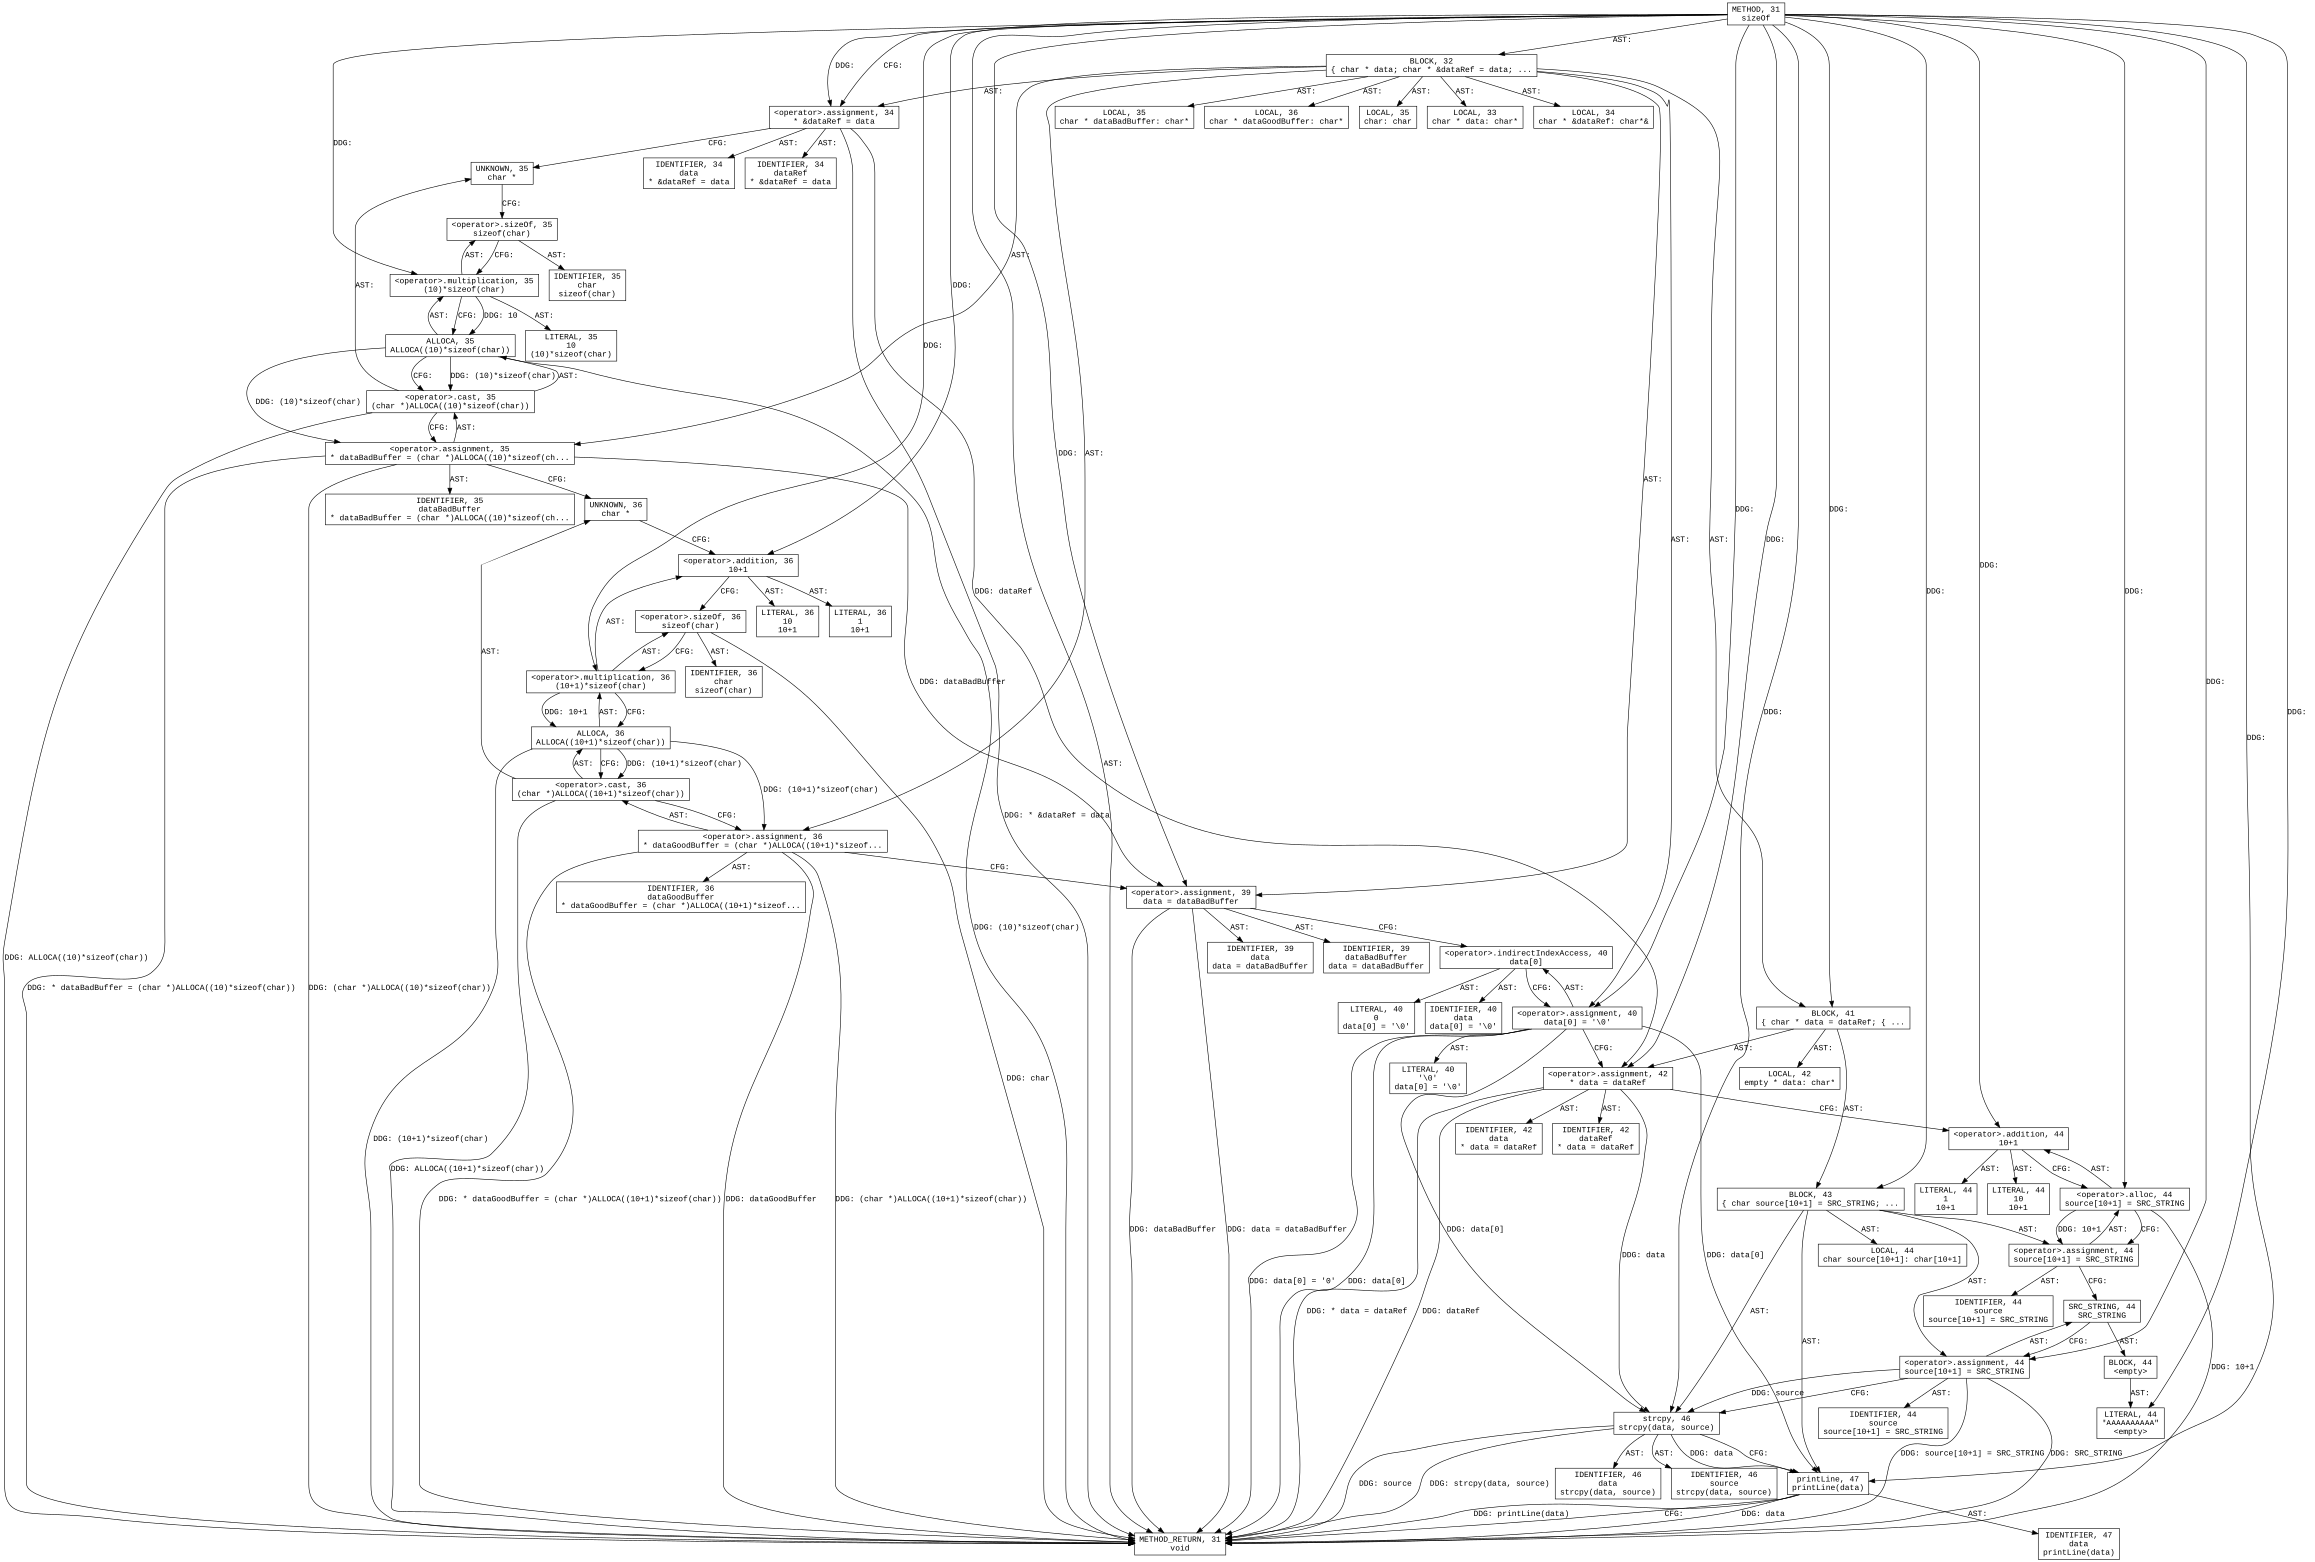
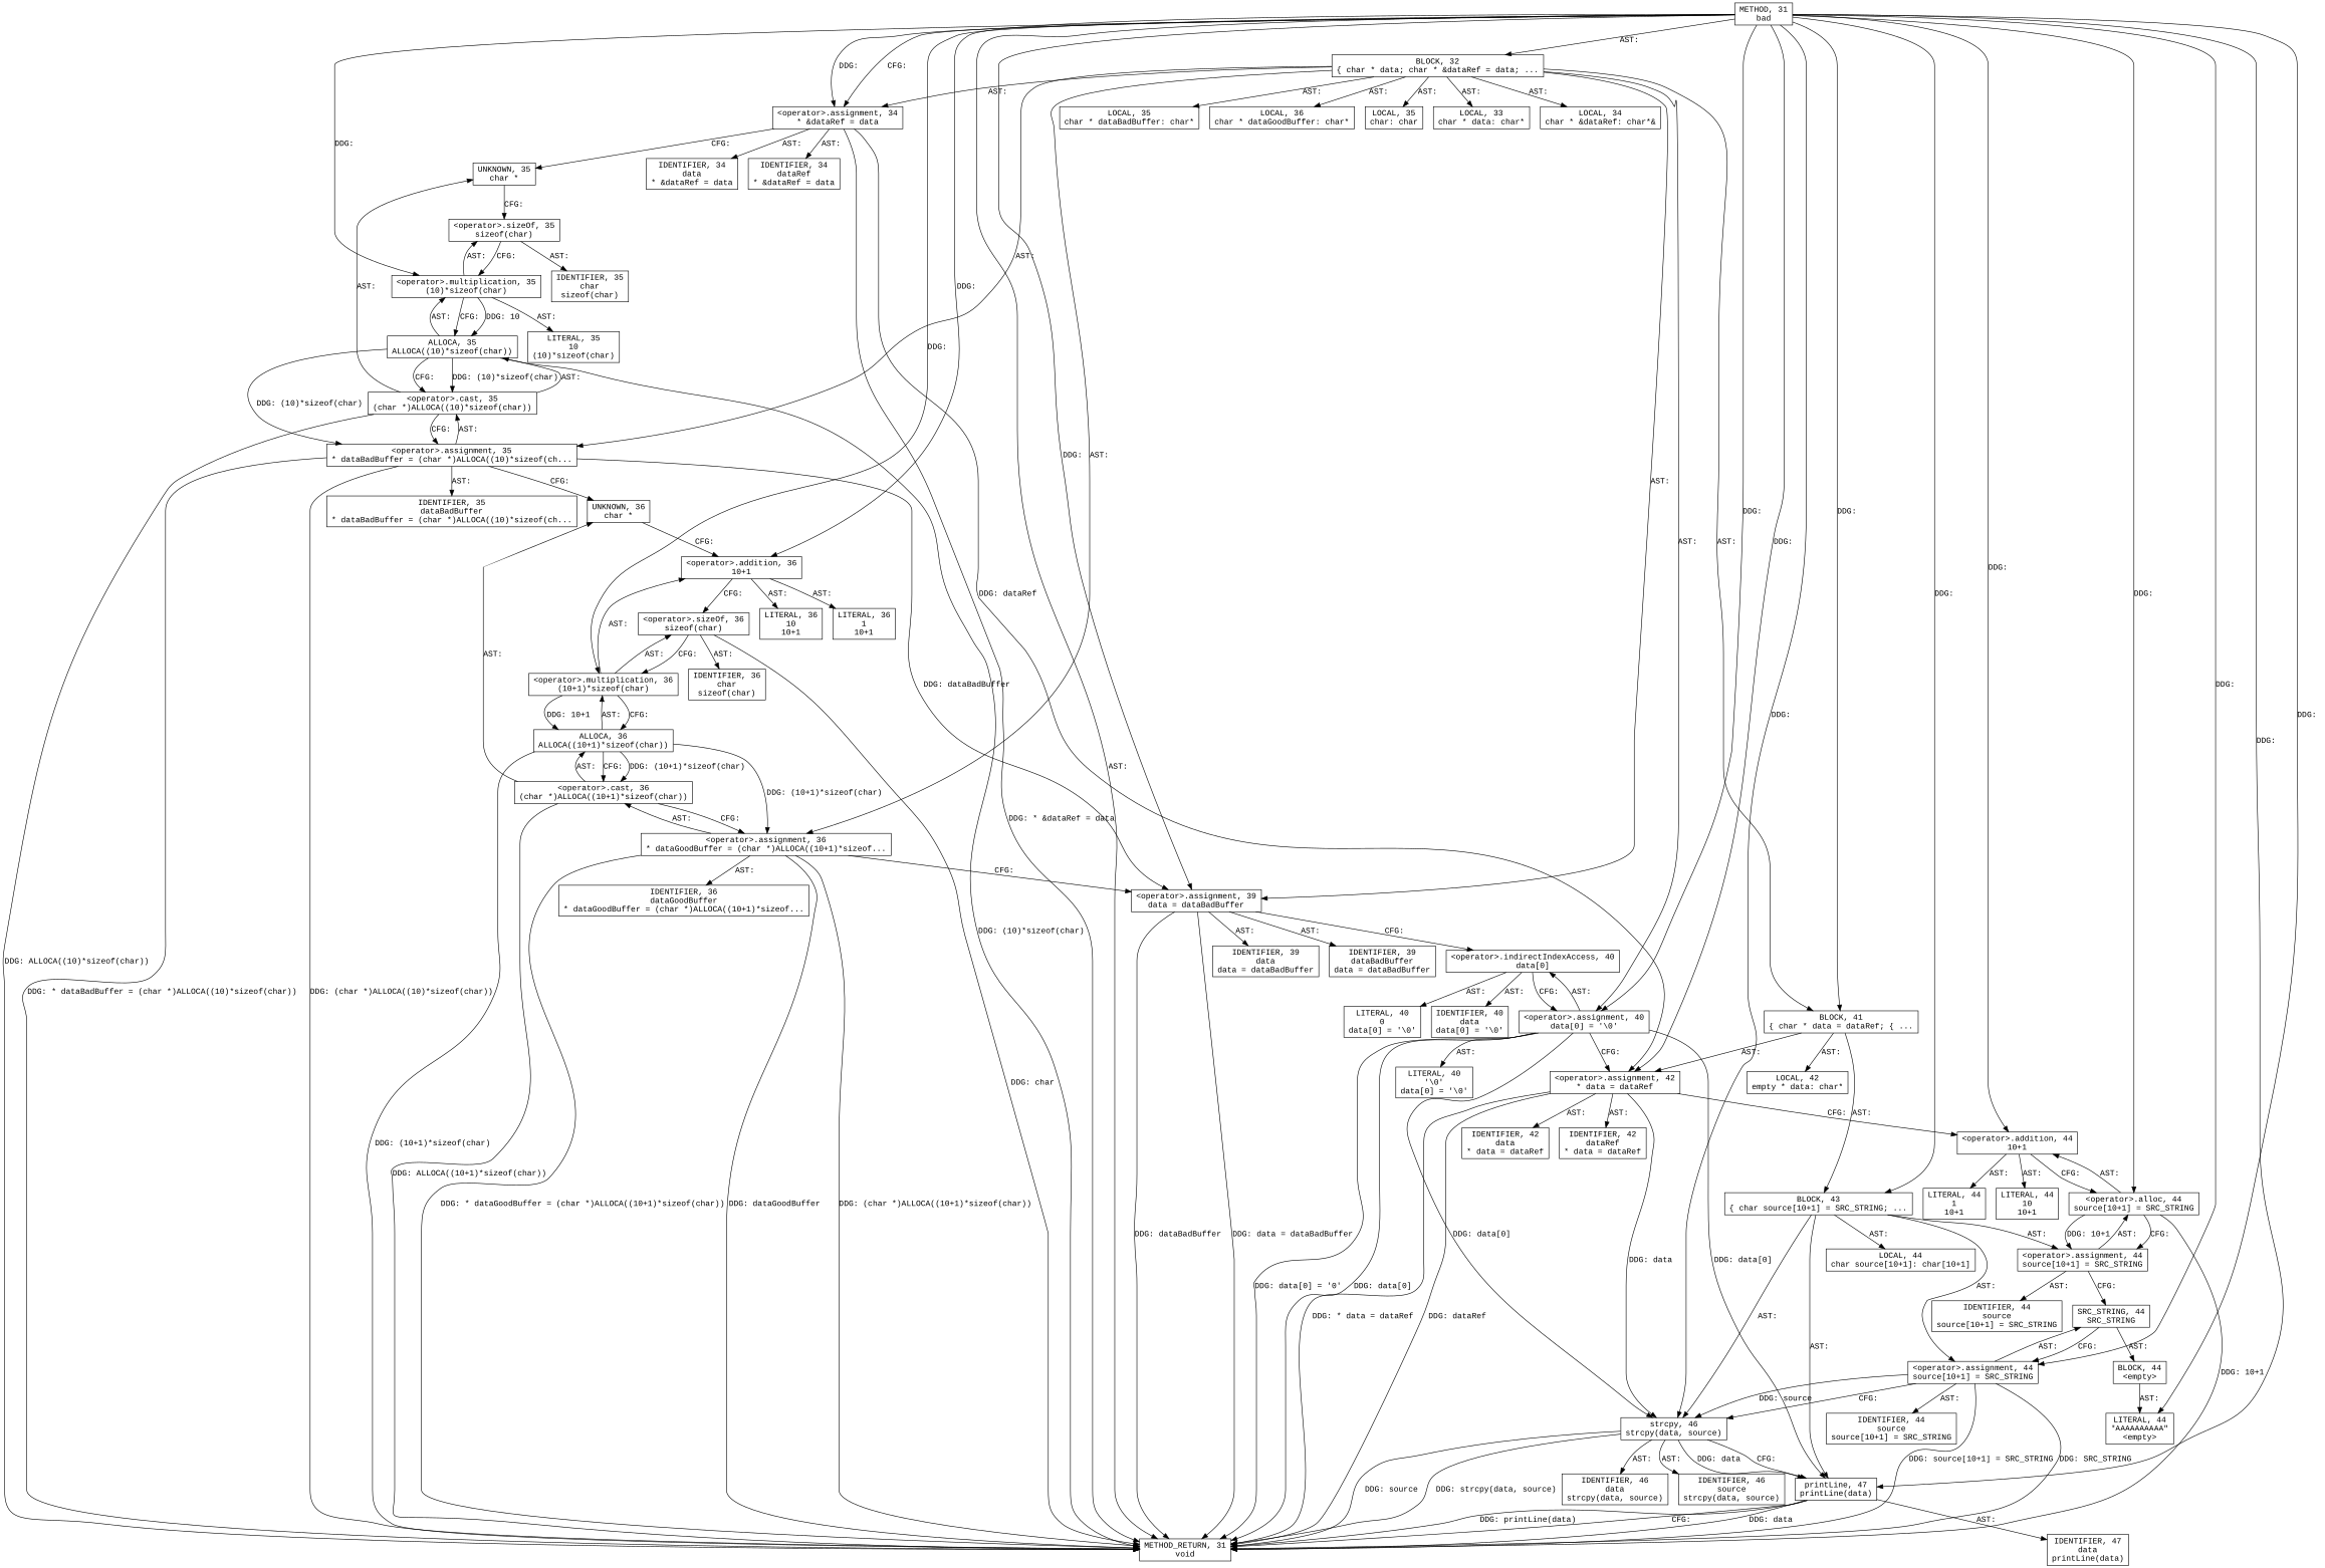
  digraph {
    fontname="Liberation Mono"
    node [fontname="Liberation Mono" shape=rect]
    edge [fontname="Liberation Mono"]
-   n1 [label=<METHOD, 31<BR/>sizeOf>]
+   n1 [label=<METHOD, 31<BR/>bad>]
    n2 [label=<BLOCK, 32<BR/>{ char * data; char * &amp;dataRef = data; ...>]
    n3 [label=<&lt;operator&gt;.assignment, 34<BR/>* &amp;dataRef = data>]
    n4 [label=<&lt;operator&gt;.multiplication, 35<BR/>(10)*sizeof(char)>]
    n5 [label=<&lt;operator&gt;.multiplication, 36<BR/>(10+1)*sizeof(char)>]
    n6 [label=<&lt;operator&gt;.addition, 36<BR/>10+1>]
    n7 [label=<&lt;operator&gt;.assignment, 39<BR/>data = dataBadBuffer>]
    n8 [label=<&lt;operator&gt;.assignment, 40<BR/>data[0] = '\0'>]
    n9 [label=<BLOCK, 41<BR/>{ char * data = dataRef; { ...>]
    n10 [label=<&lt;operator&gt;.assignment, 42<BR/>* data = dataRef>]
    n11 [label=<BLOCK, 43<BR/>{ char source[10+1] = SRC_STRING; ...>]
    n12 [label=<&lt;operator&gt;.alloc, 44<BR/>source[10+1] = SRC_STRING>]
    n13 [label=<&lt;operator&gt;.addition, 44<BR/>10+1>]
    n14 [label=<&lt;operator&gt;.assignment, 44<BR/>source[10+1] = SRC_STRING>]
    n15 [label=<LITERAL, 44<BR/>&quot;AAAAAAAAAA&quot;<BR/>&lt;empty&gt;>]
    n16 [label=<strcpy, 46<BR/>strcpy(data, source)>]
    n17 [label=<printLine, 47<BR/>printLine(data)>]
    n18 [label=<METHOD_RETURN, 31<BR/>void>]
    n19 [label=<LOCAL, 33<BR/>char * data: char*>]
    n20 [label=<LOCAL, 34<BR/>char * &amp;dataRef: char*&amp;>]
    n21 [label=<LOCAL, 35<BR/>char * dataBadBuffer: char*>]
    n22 [label=<&lt;operator&gt;.assignment, 35<BR/>* dataBadBuffer = (char *)ALLOCA((10)*sizeof(ch...>]
    n23 [label=<LOCAL, 36<BR/>char * dataGoodBuffer: char*>]
    n24 [label=<&lt;operator&gt;.assignment, 36<BR/>* dataGoodBuffer = (char *)ALLOCA((10+1)*sizeof...>]
    n25 [label=<LOCAL, 35<BR/>char: char>]
    n26 [label=<IDENTIFIER, 34<BR/>dataRef<BR/>* &amp;dataRef = data>]
    n27 [label=<IDENTIFIER, 34<BR/>data<BR/>* &amp;dataRef = data>]
    n28 [label=<UNKNOWN, 35<BR/>char *>]
    n29 [label=<ALLOCA, 35<BR/>ALLOCA((10)*sizeof(char))>]
    n30 [label=<&lt;operator&gt;.sizeOf, 35<BR/>sizeof(char)>]
    n31 [label=<LITERAL, 35<BR/>10<BR/>(10)*sizeof(char)>]
    n32 [label=<ALLOCA, 36<BR/>ALLOCA((10+1)*sizeof(char))>]
    n33 [label=<&lt;operator&gt;.sizeOf, 36<BR/>sizeof(char)>]
    n34 [label=<LITERAL, 36<BR/>10<BR/>10+1>]
    n35 [label=<LITERAL, 36<BR/>1<BR/>10+1>]
    n36 [label=<IDENTIFIER, 39<BR/>data<BR/>data = dataBadBuffer>]
    n37 [label=<IDENTIFIER, 39<BR/>dataBadBuffer<BR/>data = dataBadBuffer>]
    n38 [label=<&lt;operator&gt;.indirectIndexAccess, 40<BR/>data[0]>]
    n39 [label=<LITERAL, 40<BR/>'\0'<BR/>data[0] = '\0'>]
    n40 [label=<LOCAL, 42<BR/>empty * data: char*>]
    n41 [label=<IDENTIFIER, 42<BR/>data<BR/>* data = dataRef>]
    n42 [label=<IDENTIFIER, 42<BR/>dataRef<BR/>* data = dataRef>]
    n43 [label=<LOCAL, 44<BR/>char source[10+1]: char[10+1]>]
    n44 [label=<&lt;operator&gt;.assignment, 44<BR/>source[10+1] = SRC_STRING>]
    n45 [label=<LITERAL, 44<BR/>10<BR/>10+1>]
    n46 [label=<LITERAL, 44<BR/>1<BR/>10+1>]
    n47 [label=<SRC_STRING, 44<BR/>SRC_STRING>]
    n48 [label=<IDENTIFIER, 44<BR/>source<BR/>source[10+1] = SRC_STRING>]
    n49 [label=<IDENTIFIER, 46<BR/>data<BR/>strcpy(data, source)>]
    n50 [label=<IDENTIFIER, 46<BR/>source<BR/>strcpy(data, source)>]
    n51 [label=<IDENTIFIER, 47<BR/>data<BR/>printLine(data)>]
    n52 [label=<IDENTIFIER, 35<BR/>dataBadBuffer<BR/>* dataBadBuffer = (char *)ALLOCA((10)*sizeof(ch...>]
    n53 [label=<&lt;operator&gt;.cast, 35<BR/>(char *)ALLOCA((10)*sizeof(char))>]
    n54 [label=<UNKNOWN, 36<BR/>char *>]
    n55 [label=<IDENTIFIER, 36<BR/>dataGoodBuffer<BR/>* dataGoodBuffer = (char *)ALLOCA((10+1)*sizeof...>]
    n56 [label=<&lt;operator&gt;.cast, 36<BR/>(char *)ALLOCA((10+1)*sizeof(char))>]
    n57 [label=<IDENTIFIER, 35<BR/>char<BR/>sizeof(char)>]
    n58 [label=<IDENTIFIER, 36<BR/>char<BR/>sizeof(char)>]
    n59 [label=<IDENTIFIER, 40<BR/>data<BR/>data[0] = '\0'>]
    n60 [label=<LITERAL, 40<BR/>0<BR/>data[0] = '\0'>]
    n61 [label=<IDENTIFIER, 44<BR/>source<BR/>source[10+1] = SRC_STRING>]
    n62 [label=<BLOCK, 44<BR/>&lt;empty&gt;>]
    n1 -> n2 [label="AST: "]
    n1 -> n3 [label="CFG: "]
    n1 -> n3 [label="DDG: "]
    n1 -> n4 [label="DDG: "]
    n1 -> n5 [label="DDG: "]
    n1 -> n6 [label="DDG: "]
    n1 -> n7 [label="DDG: "]
    n1 -> n8 [label="DDG: "]
    n1 -> n9 [label="DDG: "]
    n1 -> n10 [label="DDG: "]
    n1 -> n11 [label="DDG: "]
    n1 -> n12 [label="DDG: "]
    n1 -> n13 [label="DDG: "]
    n1 -> n14 [label="DDG: "]
    n1 -> n15 [label="DDG: "]
    n1 -> n16 [label="DDG: "]
    n1 -> n17 [label="DDG: "]
    n1 -> n18 [label="AST: "]
    n2 -> n3 [label="AST: "]
    n2 -> n7 [label="AST: "]
    n2 -> n8 [label="AST: "]
    n2 -> n9 [label="AST: "]
    n2 -> n19 [label="AST: "]
    n2 -> n20 [label="AST: "]
    n2 -> n21 [label="AST: "]
    n2 -> n22 [label="AST: "]
    n2 -> n23 [label="AST: "]
    n2 -> n24 [label="AST: "]
    n2 -> n25 [label="AST: "]
    n3 -> n10 [label="DDG: dataRef"]
    n3 -> n18 [label="DDG: * &amp;dataRef = data"]
    n3 -> n26 [label="AST: "]
    n3 -> n27 [label="AST: "]
    n3 -> n28 [label="CFG: "]
    n4 -> n29 [label="CFG: "]
    n4 -> n29 [label="DDG: 10"]
    n4 -> n30 [label="AST: "]
    n4 -> n31 [label="AST: "]
    n5 -> n6 [label="AST: "]
    n5 -> n32 [label="CFG: "]
    n5 -> n32 [label="DDG: 10+1"]
    n5 -> n33 [label="AST: "]
    n6 -> n33 [label="CFG: "]
    n6 -> n34 [label="AST: "]
    n6 -> n35 [label="AST: "]
    n7 -> n18 [label="DDG: dataBadBuffer"]
    n7 -> n18 [label="DDG: data = dataBadBuffer"]
    n7 -> n36 [label="AST: "]
    n7 -> n37 [label="AST: "]
    n7 -> n38 [label="CFG: "]
    n8 -> n10 [label="CFG: "]
    n8 -> n16 [label="DDG: data[0]"]
    n8 -> n17 [label="DDG: data[0]"]
    n8 -> n18 [label="DDG: data[0]"]
    n8 -> n18 [label="DDG: data[0] = '\0'"]
    n8 -> n38 [label="AST: "]
    n8 -> n39 [label="AST: "]
    n9 -> n10 [label="AST: "]
    n9 -> n11 [label="AST: "]
    n9 -> n40 [label="AST: "]
    n10 -> n13 [label="CFG: "]
    n10 -> n16 [label="DDG: data"]
    n10 -> n18 [label="DDG: dataRef"]
    n10 -> n18 [label="DDG: * data = dataRef"]
    n10 -> n41 [label="AST: "]
    n10 -> n42 [label="AST: "]
    n11 -> n14 [label="AST: "]
    n11 -> n16 [label="AST: "]
    n11 -> n17 [label="AST: "]
    n11 -> n43 [label="AST: "]
    n11 -> n44 [label="AST: "]
    n12 -> n13 [label="AST: "]
    n12 -> n18 [label="DDG: 10+1"]
    n12 -> n44 [label="CFG: "]
    n12 -> n44 [label="DDG: 10+1"]
    n13 -> n12 [label="CFG: "]
    n13 -> n45 [label="AST: "]
    n13 -> n46 [label="AST: "]
    n14 -> n16 [label="CFG: "]
    n14 -> n16 [label="DDG: source"]
    n14 -> n18 [label="DDG: SRC_STRING"]
    n14 -> n18 [label="DDG: source[10+1] = SRC_STRING"]
    n14 -> n47 [label="AST: "]
    n14 -> n48 [label="AST: "]
    n16 -> n17 [label="CFG: "]
    n16 -> n17 [label="DDG: data"]
    n16 -> n18 [label="DDG: source"]
    n16 -> n18 [label="DDG: strcpy(data, source)"]
    n16 -> n49 [label="AST: "]
    n16 -> n50 [label="AST: "]
    n17 -> n18 [label="CFG: "]
    n17 -> n18 [label="DDG: data"]
    n17 -> n18 [label="DDG: printLine(data)"]
    n17 -> n51 [label="AST: "]
    n22 -> n7 [label="DDG: dataBadBuffer"]
    n22 -> n18 [label="DDG: (char *)ALLOCA((10)*sizeof(char))"]
    n22 -> n18 [label="DDG: * dataBadBuffer = (char *)ALLOCA((10)*sizeof(char))"]
    n22 -> n52 [label="AST: "]
    n22 -> n53 [label="AST: "]
    n22 -> n54 [label="CFG: "]
    n24 -> n7 [label="CFG: "]
    n24 -> n18 [label="DDG: dataGoodBuffer"]
    n24 -> n18 [label="DDG: (char *)ALLOCA((10+1)*sizeof(char))"]
    n24 -> n18 [label="DDG: * dataGoodBuffer = (char *)ALLOCA((10+1)*sizeof(char))"]
    n24 -> n55 [label="AST: "]
    n24 -> n56 [label="AST: "]
    n28 -> n30 [label="CFG: "]
    n29 -> n4 [label="AST: "]
    n29 -> n18 [label="DDG: (10)*sizeof(char)"]
    n29 -> n22 [label="DDG: (10)*sizeof(char)"]
    n29 -> n53 [label="CFG: "]
    n29 -> n53 [label="DDG: (10)*sizeof(char)"]
    n30 -> n4 [label="CFG: "]
    n30 -> n57 [label="AST: "]
    n32 -> n5 [label="AST: "]
    n32 -> n18 [label="DDG: (10+1)*sizeof(char)"]
    n32 -> n24 [label="DDG: (10+1)*sizeof(char)"]
    n32 -> n56 [label="CFG: "]
    n32 -> n56 [label="DDG: (10+1)*sizeof(char)"]
    n33 -> n5 [label="CFG: "]
    n33 -> n18 [label="DDG: char"]
    n33 -> n58 [label="AST: "]
    n38 -> n8 [label="CFG: "]
    n38 -> n59 [label="AST: "]
    n38 -> n60 [label="AST: "]
    n44 -> n12 [label="AST: "]
    n44 -> n47 [label="CFG: "]
    n44 -> n61 [label="AST: "]
    n47 -> n14 [label="CFG: "]
    n47 -> n62 [label="AST: "]
    n53 -> n18 [label="DDG: ALLOCA((10)*sizeof(char))"]
    n53 -> n22 [label="CFG: "]
    n53 -> n28 [label="AST: "]
    n53 -> n29 [label="AST: "]
    n54 -> n6 [label="CFG: "]
    n56 -> n18 [label="DDG: ALLOCA((10+1)*sizeof(char))"]
    n56 -> n24 [label="CFG: "]
    n56 -> n32 [label="AST: "]
    n56 -> n54 [label="AST: "]
    n62 -> n15 [label="AST: "]
  }
